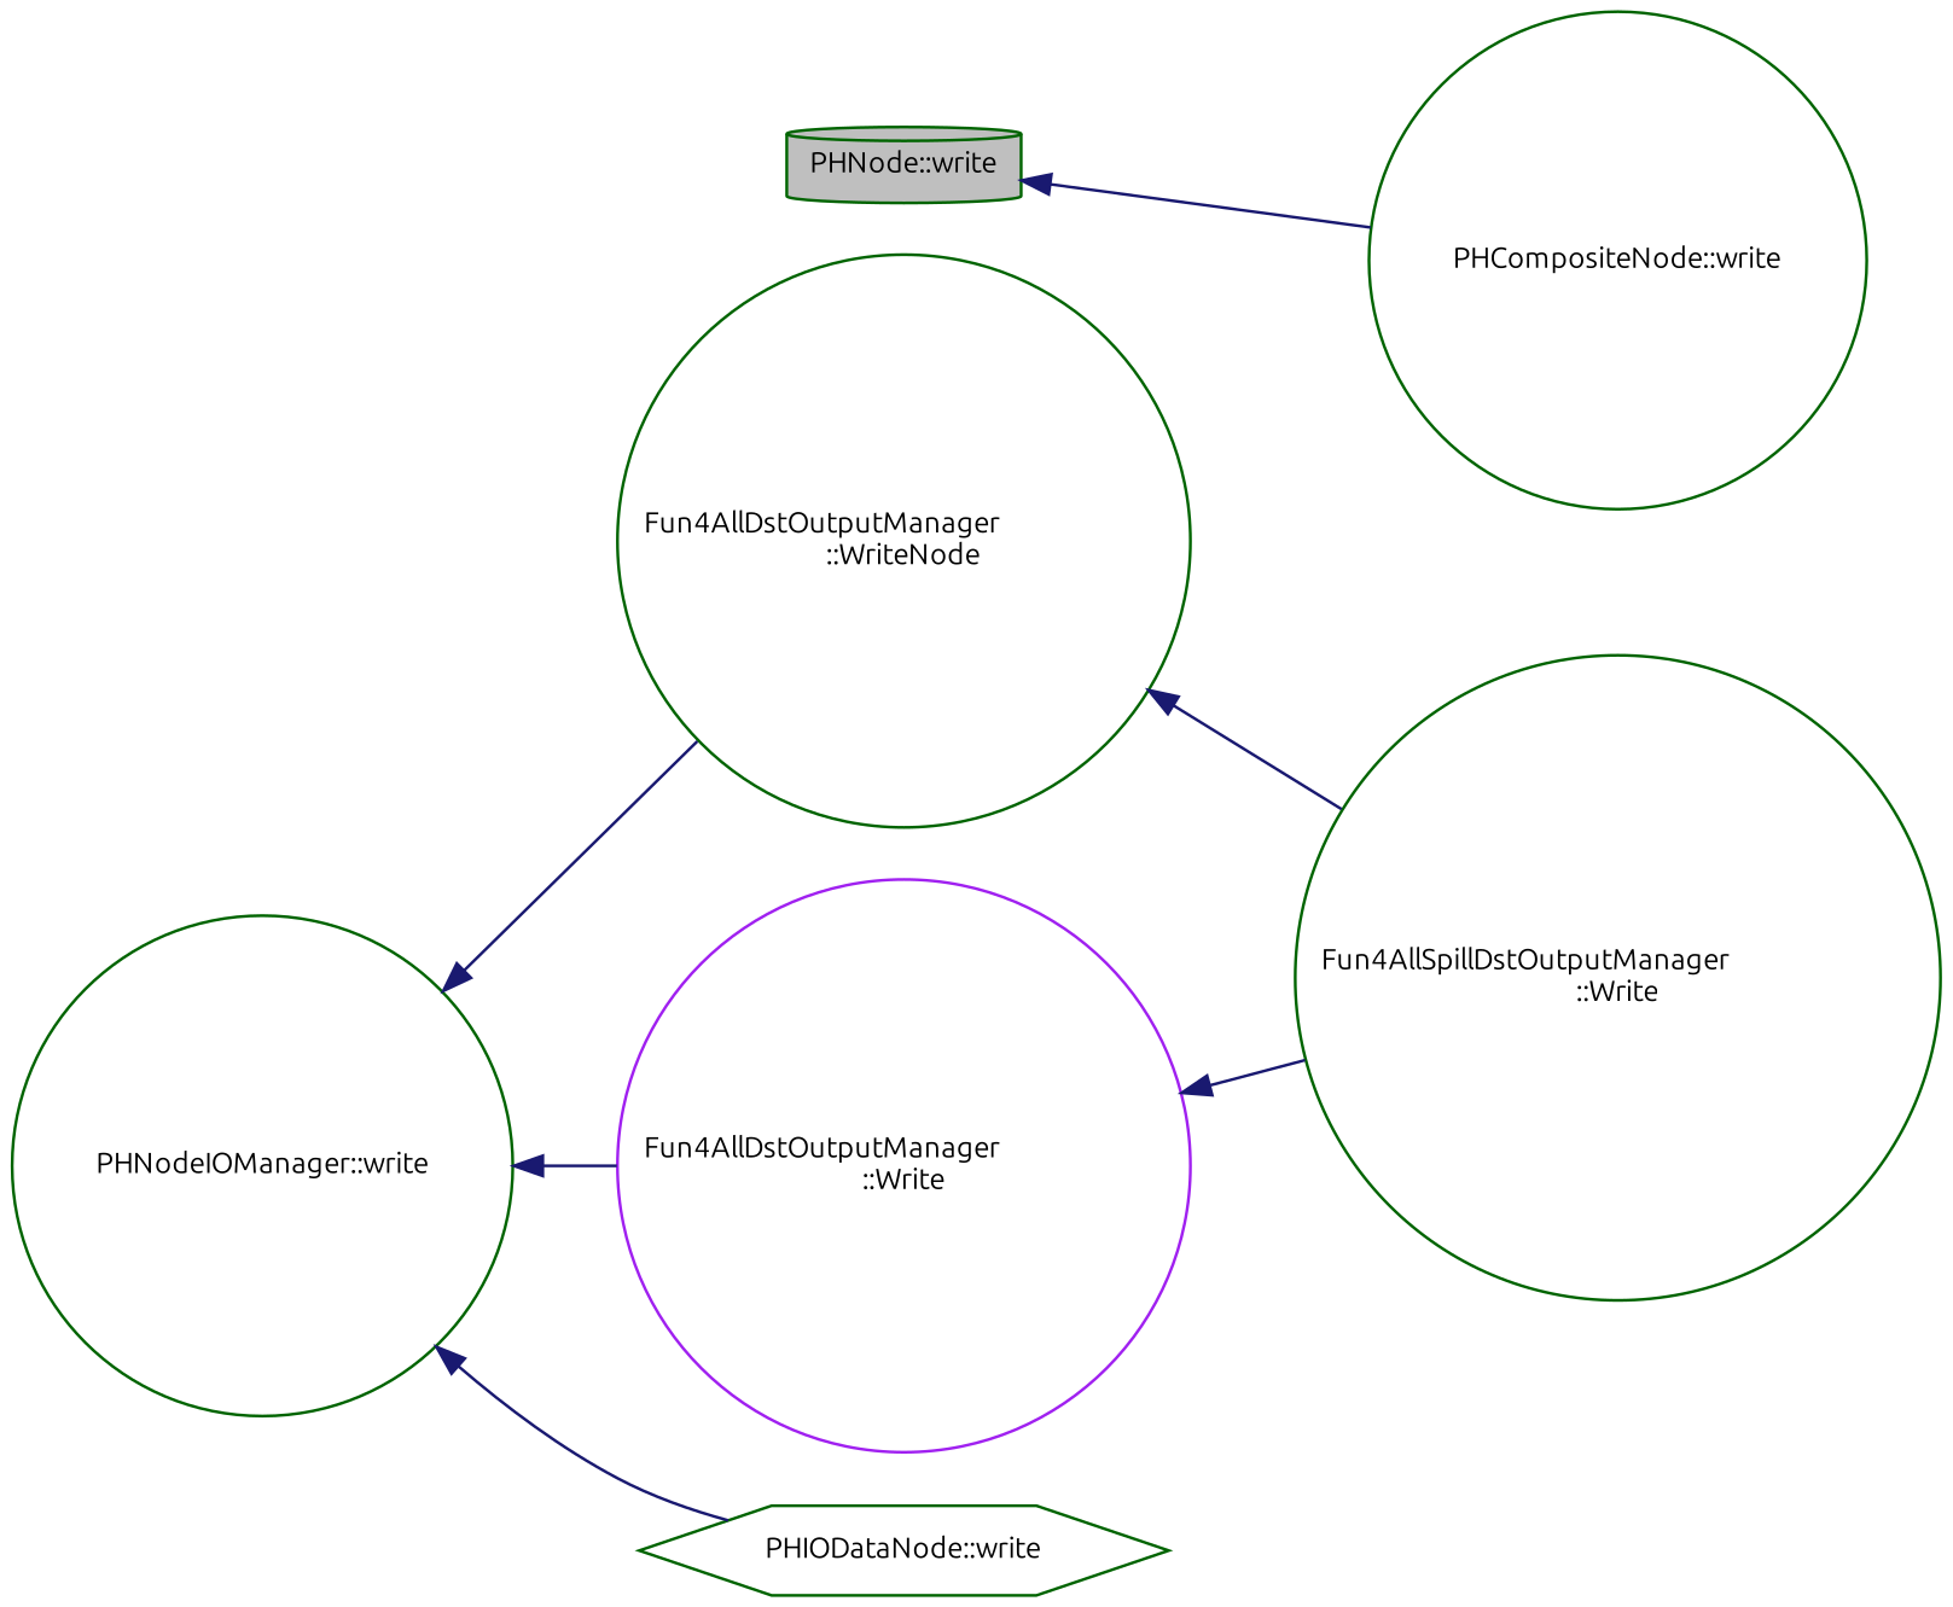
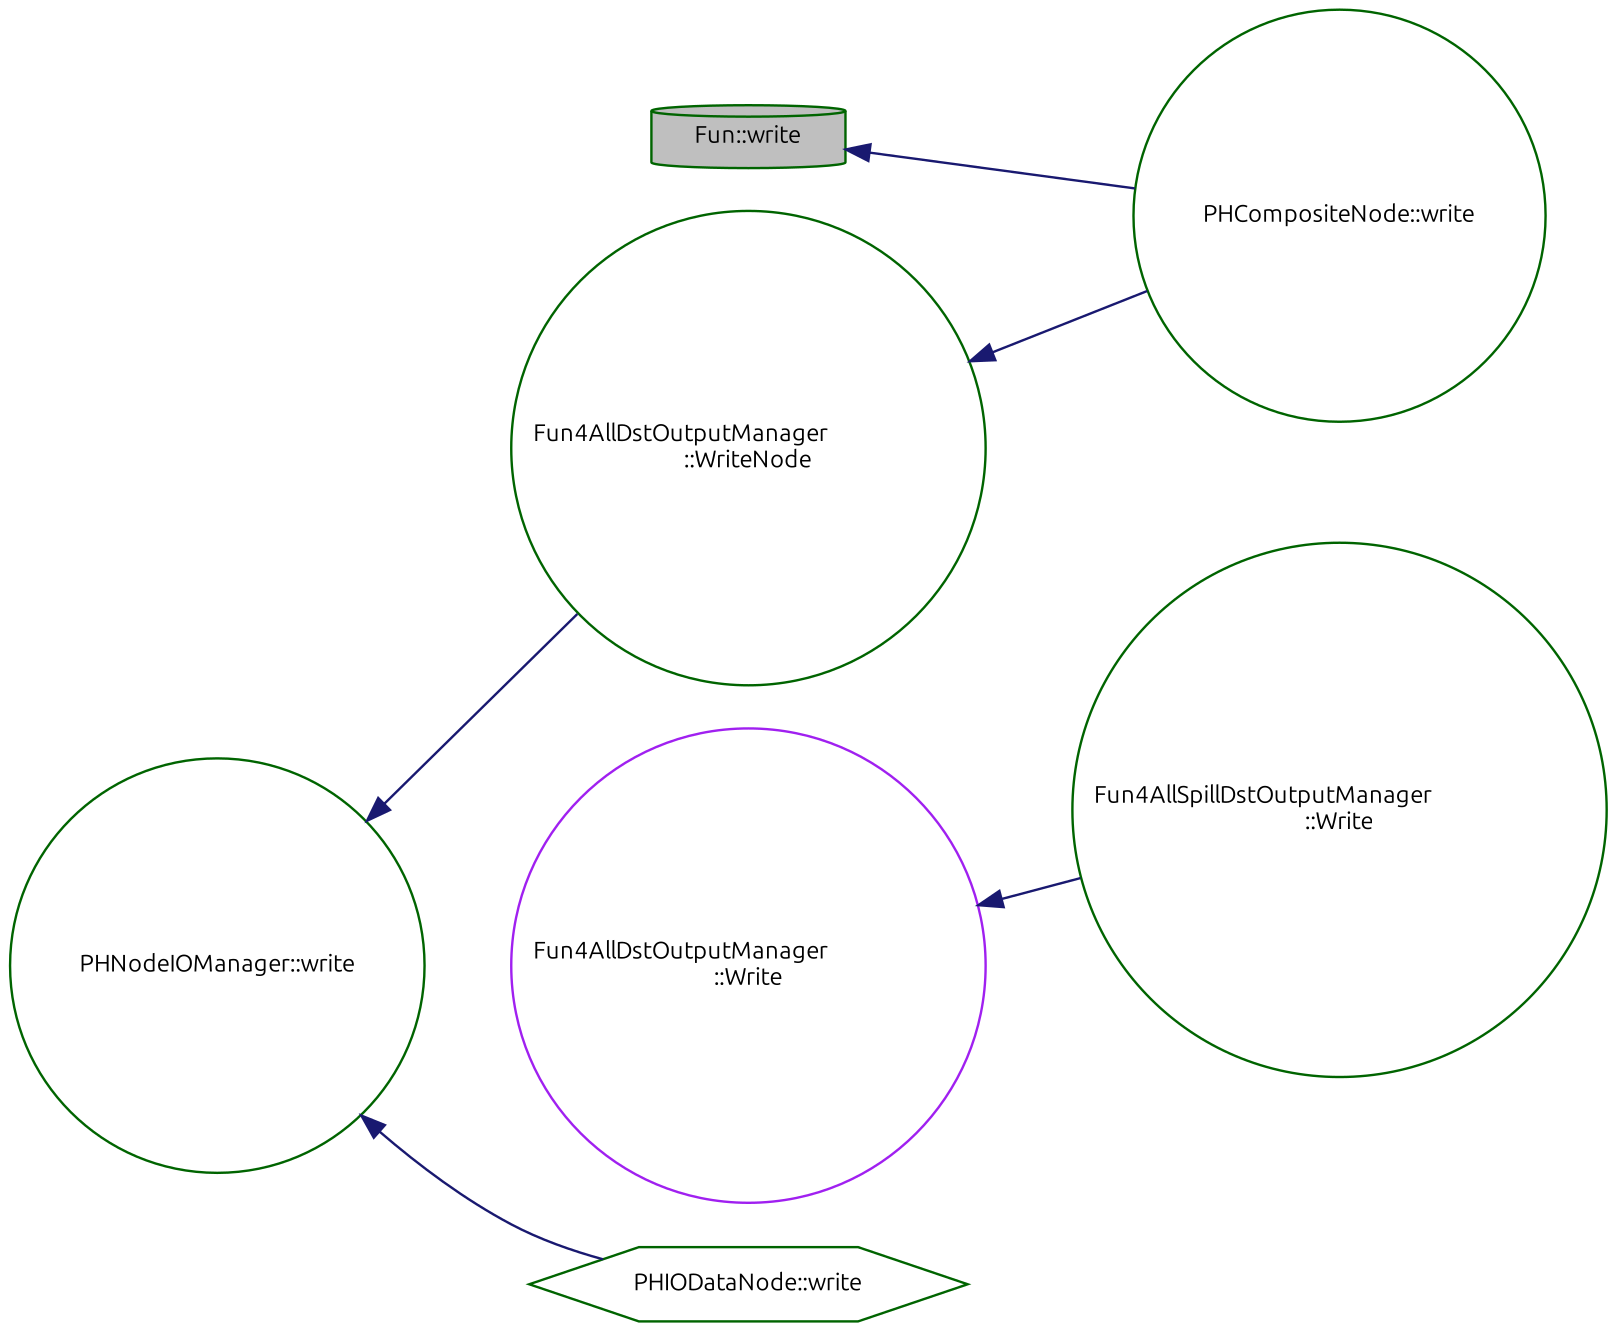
  digraph {
    fontname=Ubuntu
    rankdir=LR
    node [color=darkgreen fontname=Ubuntu fontsize=10 shape=circle]
    edge [color=midnightblue dir=back fontname=Ubuntu fontsize=10 labelfontname=FreeSans labelfontsize=10 style=solid]
-   n1 [fillcolor=grey75 fontcolor=black height=0.2 label="PHNode::write" shape=cylinder style=filled width=0.4]
+   n1 [fillcolor=grey75 fontcolor=black height=0.2 label="Fun::write" shape=cylinder style=filled width=0.4]
    n2 [height=0.2 label="PHCompositeNode::write" width=0.4]
    n3 [height=0.2 label="PHNodeIOManager::write" width=0.4]
    n4 [color=purple height=0.2 label="Fun4AllDstOutputManager\l::Write" width=0.4]
    n5 [height=0.2 label="Fun4AllDstOutputManager\l::WriteNode" width=0.4]
    n6 [height=0.2 label="PHIODataNode::write" shape=hexagon width=0.4]
    n7 [height=0.2 label="Fun4AllSpillDstOutputManager\l::Write" width=0.4]
    n1 -> n2
-   n3 -> n4
    n3 -> n5
    n3 -> n6
    n4 -> n7
-   n5 -> n7
+   n5 -> n2
  }
